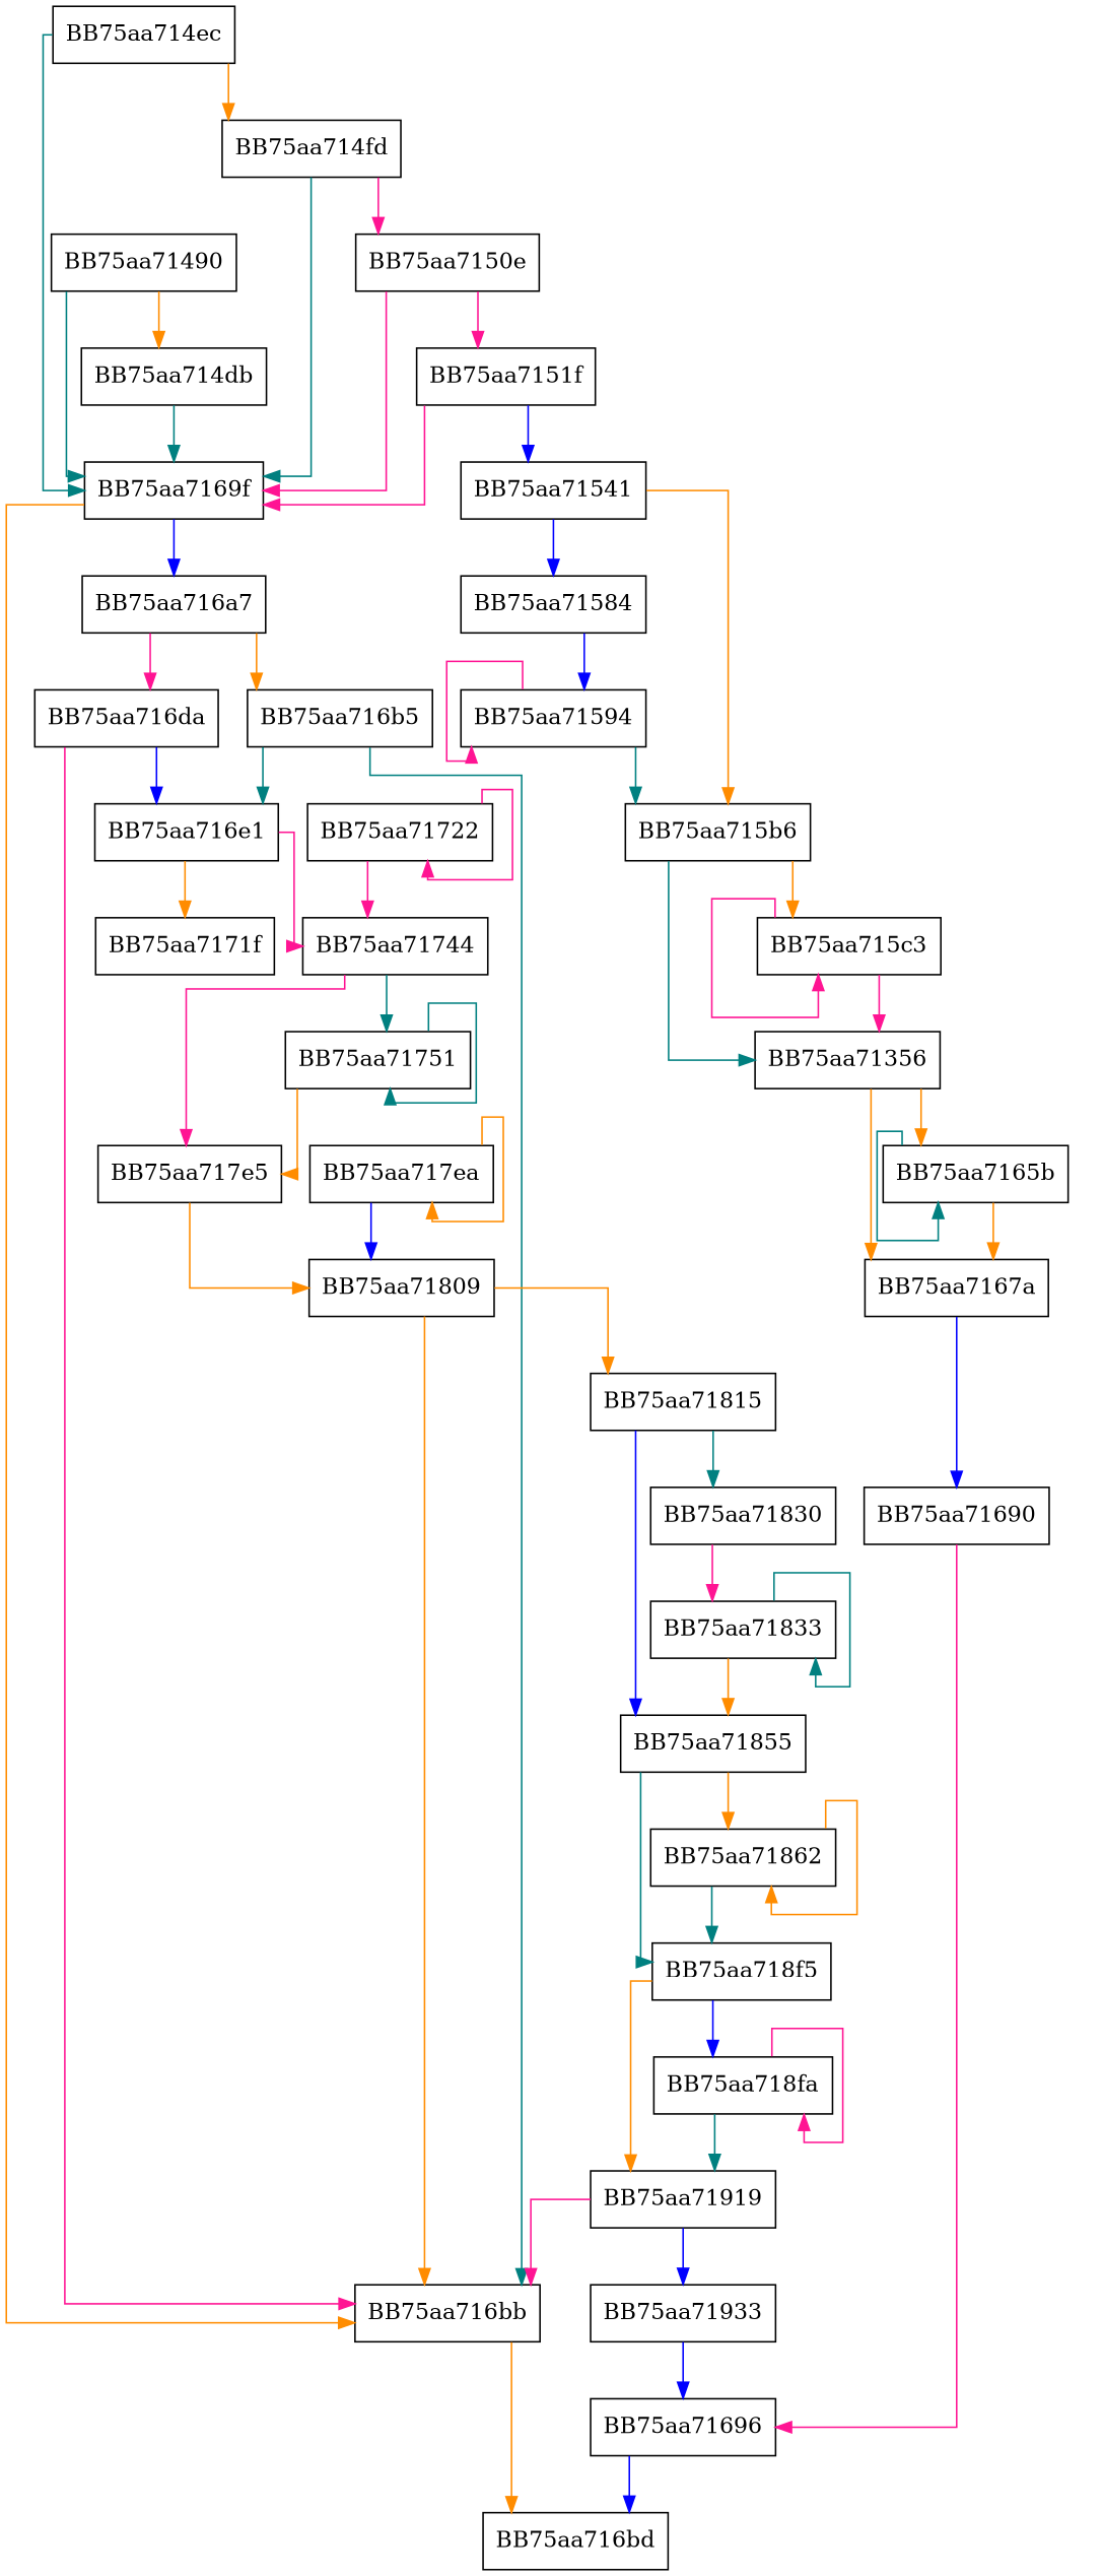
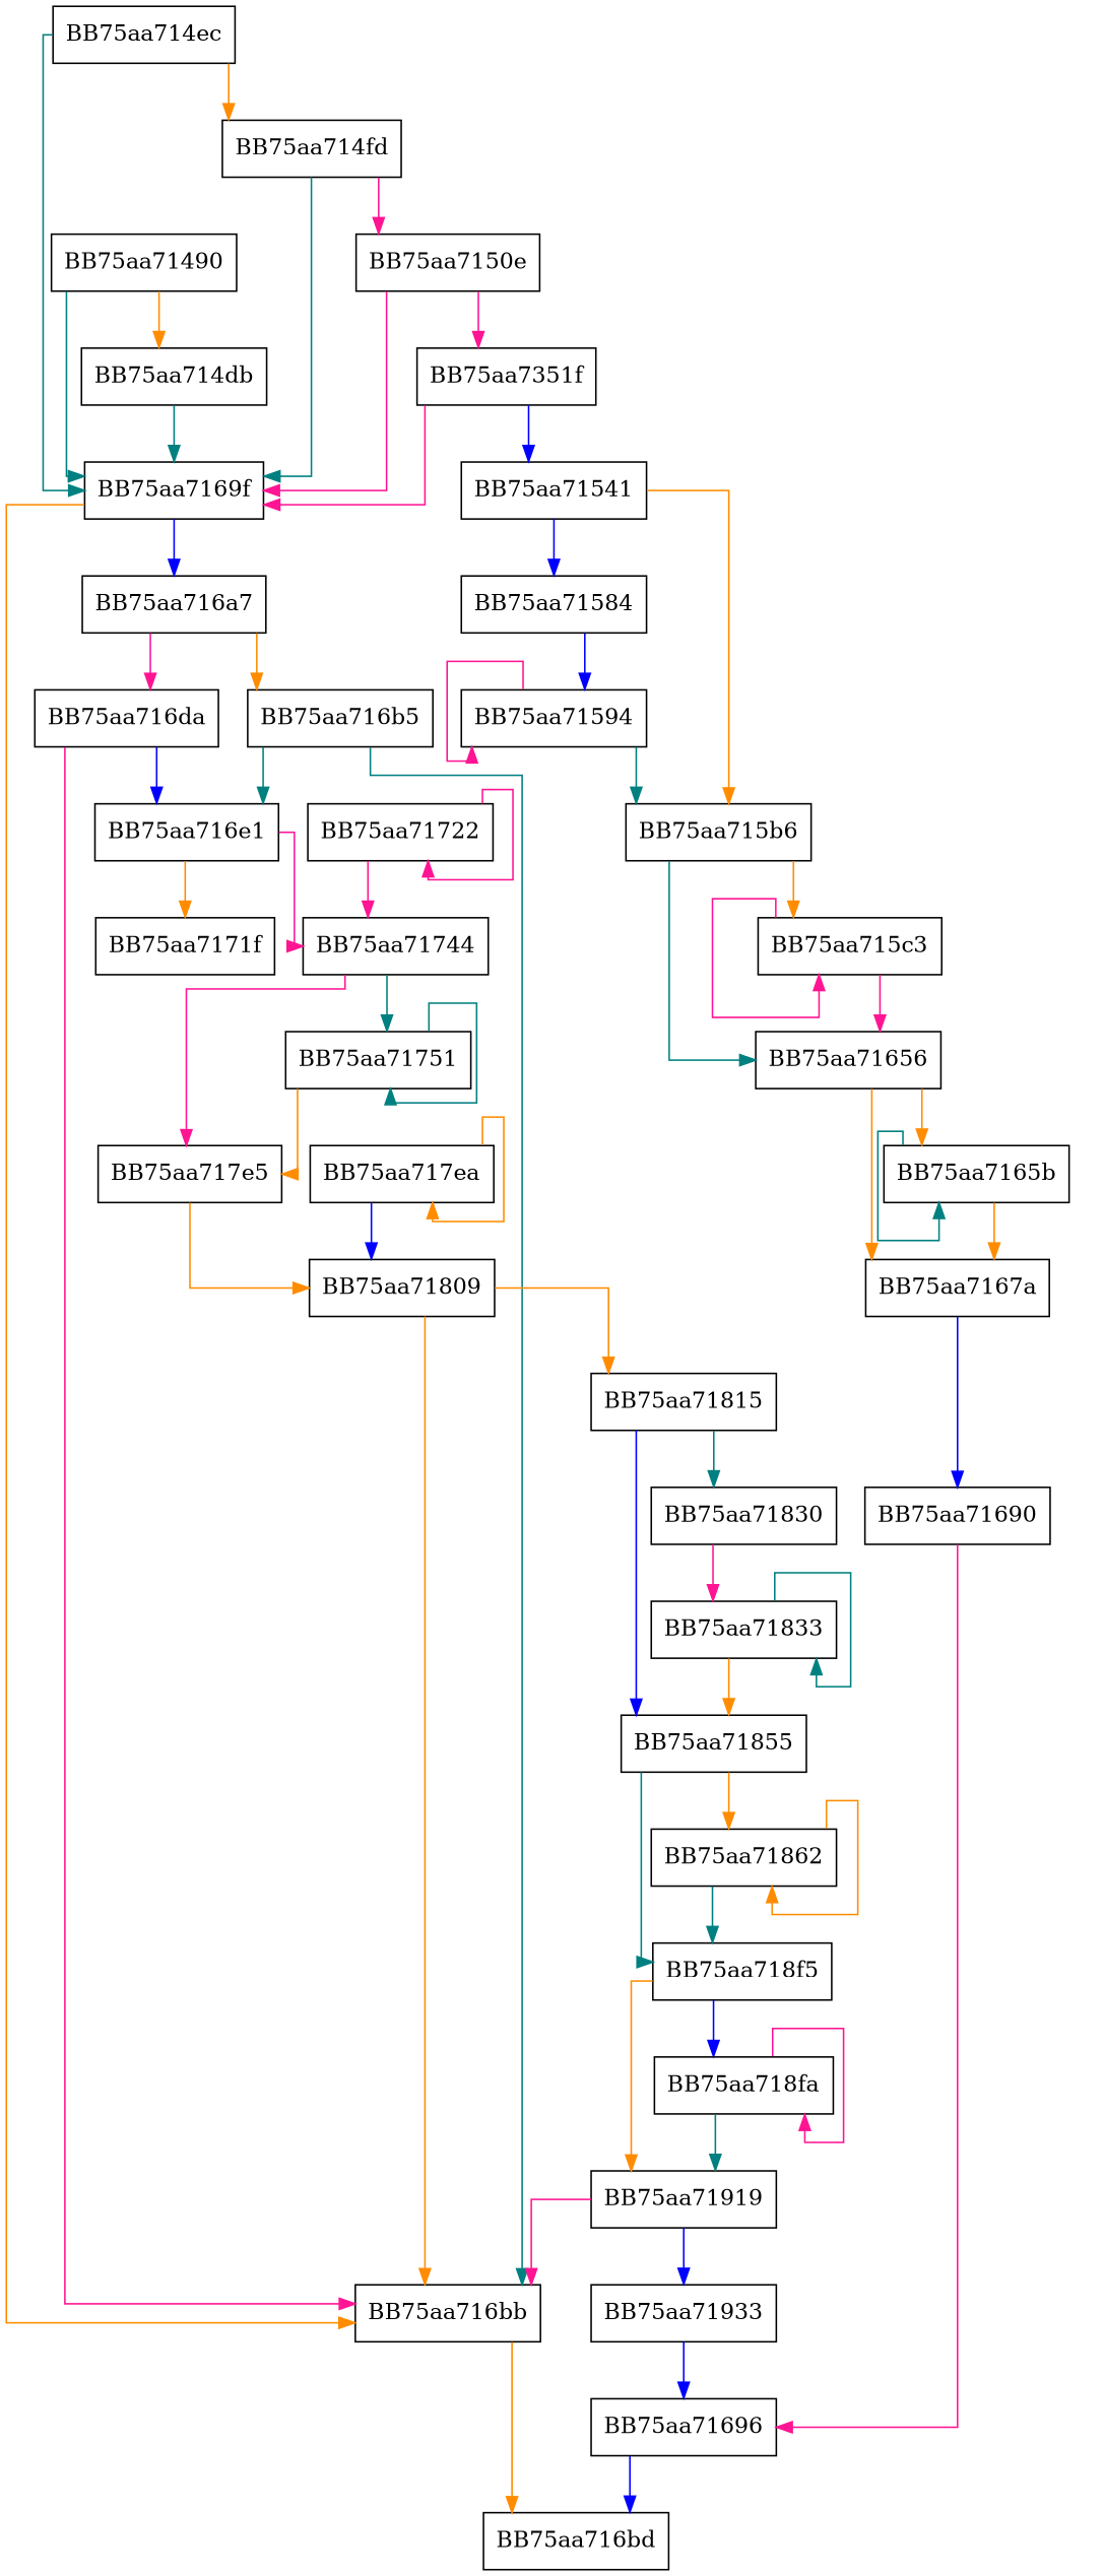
  digraph {
    splines=ortho
    node [shape=box]
    edge [color=darkorange]
    BB75aa71490
    BB75aa7169f
    BB75aa714db
    BB75aa716bb
    BB75aa716a7
    BB75aa716bd
    BB75aa716da
    BB75aa716b5
    BB75aa714ec
    BB75aa714fd
    BB75aa7150e
-   BB75aa7151f
+   BB75aa7151f [label=BB75aa7351f]
    BB75aa71541
    BB75aa715b6
    BB75aa71584
-   BB75aa71656 [label=BB75aa71356]
+   BB75aa71656
    BB75aa715c3
    BB75aa71594
    BB75aa7167a
    BB75aa7165b
    BB75aa71690
    BB75aa71696
    BB75aa716e1
    BB75aa71744
    BB75aa7171f
    BB75aa717e5
    BB75aa71751
    BB75aa71809
    BB75aa71722
    BB75aa71815
    BB75aa717ea
    BB75aa71855
    BB75aa71830
    BB75aa718f5
    BB75aa71862
    BB75aa71833
    BB75aa71919
    BB75aa718fa
    BB75aa71933
    BB75aa71490 -> BB75aa7169f [color=teal]
    BB75aa71490 -> BB75aa714db
    BB75aa7169f -> BB75aa716bb
    BB75aa7169f -> BB75aa716a7 [color=blue]
    BB75aa714db -> BB75aa7169f [color=teal]
    BB75aa716bb -> BB75aa716bd
    BB75aa716a7 -> BB75aa716da [color=deeppink]
    BB75aa716a7 -> BB75aa716b5
    BB75aa716da -> BB75aa716bb [color=deeppink]
    BB75aa716da -> BB75aa716e1 [color=blue]
    BB75aa716b5 -> BB75aa716bb [color=teal]
    BB75aa716b5 -> BB75aa716e1 [color=teal]
    BB75aa714ec -> BB75aa7169f [color=teal]
    BB75aa714ec -> BB75aa714fd
    BB75aa714fd -> BB75aa7169f [color=teal]
    BB75aa714fd -> BB75aa7150e [color=deeppink]
    BB75aa7150e -> BB75aa7169f [color=deeppink]
    BB75aa7150e -> BB75aa7151f [color=deeppink]
    BB75aa7151f -> BB75aa7169f [color=deeppink]
    BB75aa7151f -> BB75aa71541 [color=blue]
    BB75aa71541 -> BB75aa715b6
    BB75aa71541 -> BB75aa71584 [color=blue]
    BB75aa715b6 -> BB75aa71656 [color=teal]
    BB75aa715b6 -> BB75aa715c3
    BB75aa71584 -> BB75aa71594 [color=blue]
    BB75aa71656 -> BB75aa7167a
    BB75aa71656 -> BB75aa7165b
    BB75aa715c3 -> BB75aa71656 [color=deeppink]
    BB75aa715c3 -> BB75aa715c3 [color=deeppink]
    BB75aa71594 -> BB75aa715b6 [color=teal]
    BB75aa71594 -> BB75aa71594 [color=deeppink]
    BB75aa7167a -> BB75aa71690 [color=blue]
    BB75aa7165b -> BB75aa7167a
    BB75aa7165b -> BB75aa7165b [color=teal]
    BB75aa71690 -> BB75aa71696 [color=deeppink]
    BB75aa71696 -> BB75aa716bd [color=blue]
    BB75aa716e1 -> BB75aa71744 [color=deeppink]
    BB75aa716e1 -> BB75aa7171f
    BB75aa71744 -> BB75aa717e5 [color=deeppink]
    BB75aa71744 -> BB75aa71751 [color=teal]
    BB75aa717e5 -> BB75aa71809
    BB75aa71751 -> BB75aa717e5
    BB75aa71751 -> BB75aa71751 [color=teal]
    BB75aa71809 -> BB75aa716bb
    BB75aa71809 -> BB75aa71815
    BB75aa71722 -> BB75aa71744 [color=deeppink]
    BB75aa71722 -> BB75aa71722 [color=deeppink]
    BB75aa71815 -> BB75aa71855 [color=blue]
    BB75aa71815 -> BB75aa71830 [color=teal]
    BB75aa717ea -> BB75aa71809 [color=blue]
    BB75aa717ea -> BB75aa717ea
    BB75aa71855 -> BB75aa718f5 [color=teal]
    BB75aa71855 -> BB75aa71862
    BB75aa71830 -> BB75aa71833 [color=deeppink]
    BB75aa718f5 -> BB75aa71919
    BB75aa718f5 -> BB75aa718fa [color=blue]
    BB75aa71862 -> BB75aa718f5 [color=teal]
    BB75aa71862 -> BB75aa71862
    BB75aa71833 -> BB75aa71855
    BB75aa71833 -> BB75aa71833 [color=teal]
    BB75aa71919 -> BB75aa716bb [color=deeppink]
    BB75aa71919 -> BB75aa71933 [color=blue]
    BB75aa718fa -> BB75aa71919 [color=teal]
    BB75aa718fa -> BB75aa718fa [color=deeppink]
    BB75aa71933 -> BB75aa71696 [color=blue]
  }
